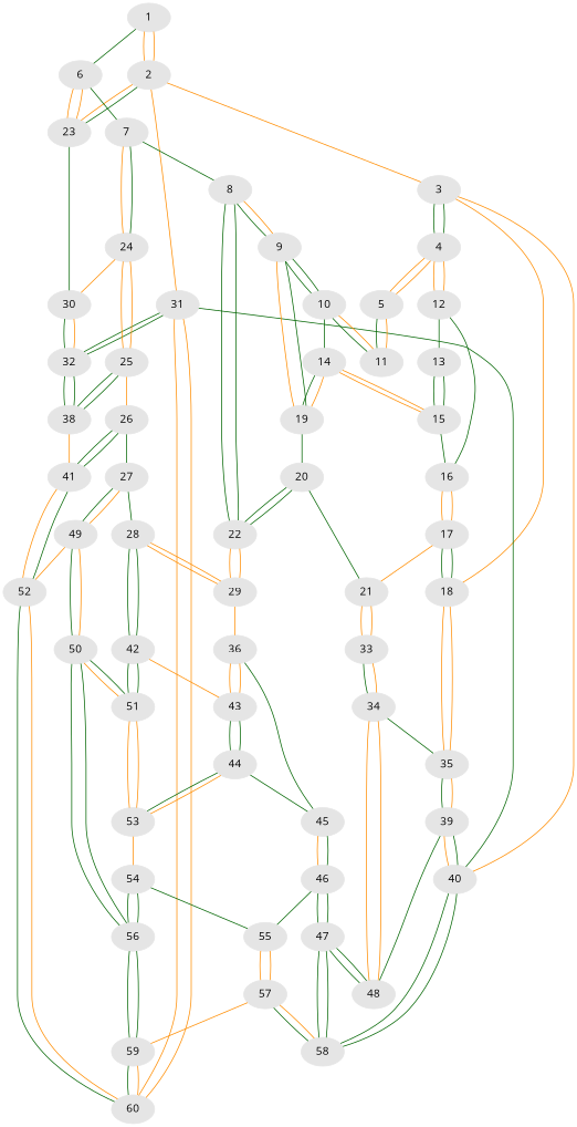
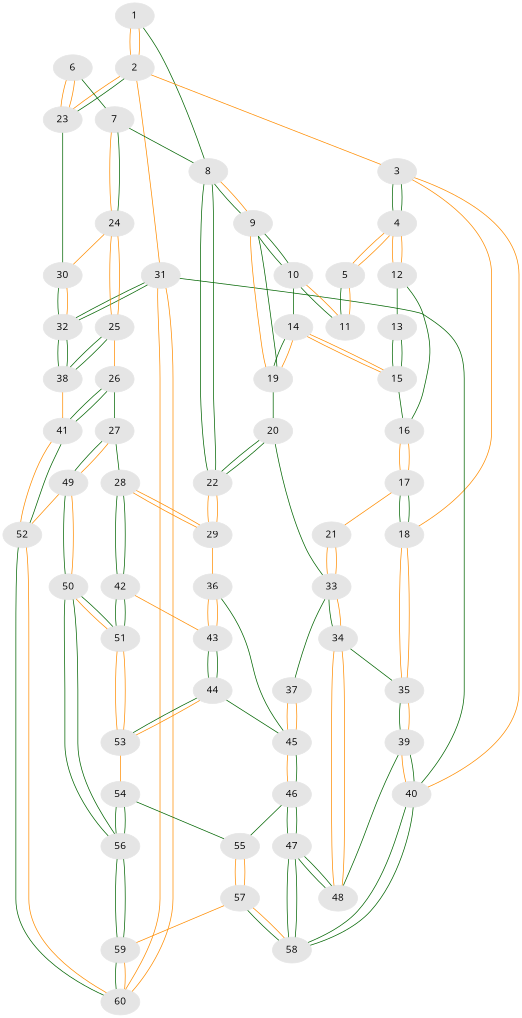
  graph {
    fontname="Open Sans"
    node [color=gray90 fontname="Open Sans" style=filled]
    edge [color=darkgreen fontname="Open Sans"]
    1
    2
    6
    3
    23
    31
    7
    4
    18
    40
    30
    32
    60
    5
    12
    35
    58
    11
    13
    16
    8
    24
    9
    22
    25
    10
    19
    29
    14
    20
    15
    17
    21
    33
    39
    34
+   37
    36
    26
    38
    27
    41
    28
    49
    52
    42
    50
    43
    51
    45
    48
    44
    46
    53
    54
    47
    55
    57
    56
    59
    1 -- 2 [color=darkorange]
    1 -- 2 [color=darkorange]
-   1 -- 6
+   1 -- 8
    2 -- 3 [color=darkorange]
    2 -- 23 [color=darkorange]
    2 -- 23
    2 -- 31 [color=darkorange]
    6 -- 23 [color=darkorange]
    6 -- 23 [color=darkorange]
    6 -- 7
    3 -- 4
    3 -- 4
    3 -- 18 [color=darkorange]
    3 -- 40 [color=darkorange]
    23 -- 30
    31 -- 40
    31 -- 32
    31 -- 32
    31 -- 60 [color=darkorange]
    31 -- 60 [color=darkorange]
    7 -- 8
    7 -- 24 [color=darkorange]
    7 -- 24
    4 -- 5 [color=darkorange]
    4 -- 5 [color=darkorange]
    4 -- 12 [color=darkorange]
    4 -- 12 [color=darkorange]
    18 -- 35 [color=darkorange]
    18 -- 35 [color=darkorange]
    40 -- 58
    40 -- 58
    30 -- 32
    30 -- 32 [color=darkorange]
    32 -- 38
    32 -- 38
    5 -- 11
    5 -- 11 [color=darkorange]
    12 -- 13
    12 -- 16
    35 -- 39
    35 -- 39 [color=darkorange]
    13 -- 15
    13 -- 15
    16 -- 17 [color=darkorange]
    16 -- 17 [color=darkorange]
    8 -- 9
    8 -- 9 [color=darkorange]
    8 -- 22
    8 -- 22
    24 -- 30 [color=darkorange]
    24 -- 25 [color=darkorange]
    24 -- 25 [color=darkorange]
    9 -- 10
    9 -- 10
    9 -- 19 [color=darkorange]
    9 -- 19
    22 -- 29 [color=darkorange]
    22 -- 29 [color=darkorange]
    25 -- 26 [color=darkorange]
    25 -- 38
    25 -- 38
    10 -- 11
    10 -- 11 [color=darkorange]
    10 -- 14
    19 -- 20
    29 -- 36 [color=darkorange]
    14 -- 19
    14 -- 19 [color=darkorange]
    14 -- 15 [color=darkorange]
    14 -- 15 [color=darkorange]
    20 -- 22
    20 -- 22
-   20 -- 21
+   20 -- 33
    15 -- 16
    17 -- 18
    17 -- 18
    17 -- 21 [color=darkorange]
    21 -- 33 [color=darkorange]
    21 -- 33 [color=darkorange]
    33 -- 34
    33 -- 34 [color=darkorange]
+   33 -- 37
    39 -- 40 [color=darkorange]
    39 -- 40
    39 -- 48
    34 -- 35
    34 -- 48 [color=darkorange]
    34 -- 48 [color=darkorange]
+   37 -- 45 [color=darkorange]
+   37 -- 45 [color=darkorange]
    36 -- 43 [color=darkorange]
    36 -- 43 [color=darkorange]
    36 -- 45
    26 -- 27
    26 -- 41
    26 -- 41
    38 -- 41 [color=darkorange]
    27 -- 28
    27 -- 49
    27 -- 49 [color=darkorange]
    41 -- 52 [color=darkorange]
    41 -- 52
    28 -- 29 [color=darkorange]
    28 -- 29 [color=darkorange]
    28 -- 42
    28 -- 42
    49 -- 52 [color=darkorange]
    49 -- 50
    49 -- 50 [color=darkorange]
    52 -- 60
    52 -- 60 [color=darkorange]
    42 -- 43 [color=darkorange]
    42 -- 51
    42 -- 51
    50 -- 51 [color=darkorange]
    50 -- 51
    50 -- 56
    50 -- 56
    43 -- 44
    43 -- 44
    51 -- 53 [color=darkorange]
    51 -- 53 [color=darkorange]
    45 -- 46 [color=darkorange]
    45 -- 46
    44 -- 45
    44 -- 53
    44 -- 53 [color=darkorange]
    46 -- 47
    46 -- 47
    46 -- 55
    53 -- 54 [color=darkorange]
    54 -- 55
    54 -- 56
    54 -- 56
    47 -- 58
    47 -- 58
    47 -- 48
    47 -- 48
    55 -- 57 [color=darkorange]
    55 -- 57 [color=darkorange]
    57 -- 58
    57 -- 58 [color=darkorange]
    57 -- 59 [color=darkorange]
    56 -- 59
    56 -- 59
    59 -- 60
    59 -- 60 [color=darkorange]
  }
